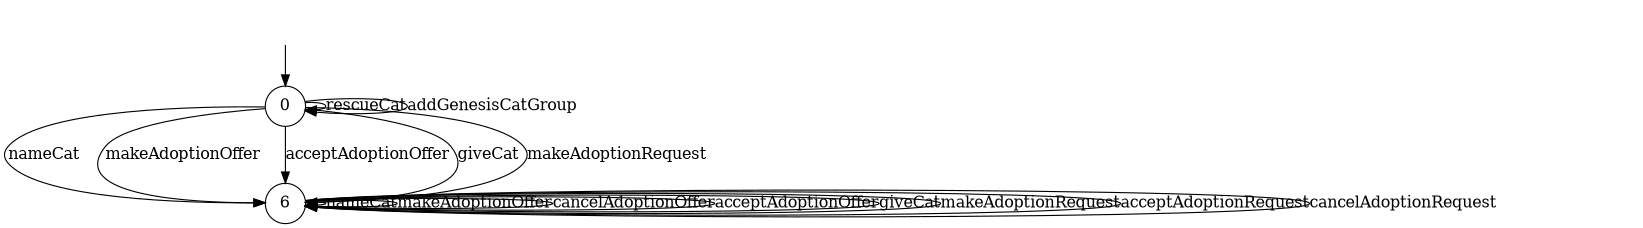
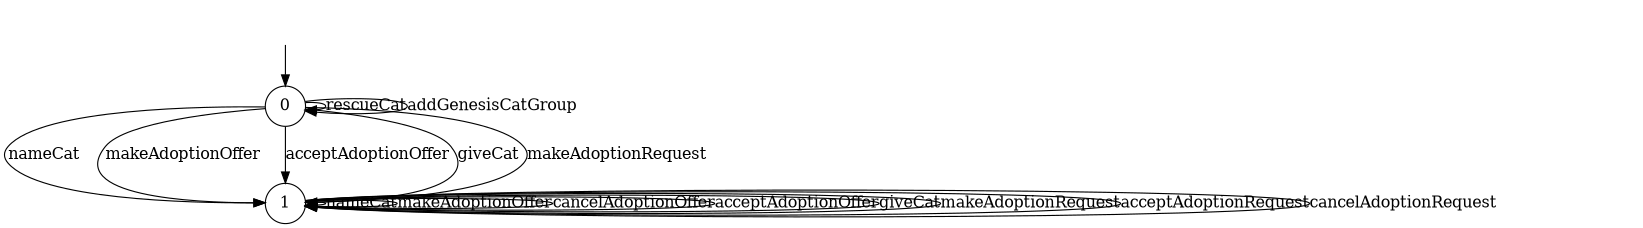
  digraph {
    rankdir=TB
    node [shape=circle]
    "" [shape=plaintext]
    n2 [label=0]
-   n3 [label=6]
+   n3 [label=1]
    "" -> n2
    n2 -> n2 [label=rescueCat]
    n2 -> n2 [label=addGenesisCatGroup]
    n2 -> n3 [label=nameCat]
    n2 -> n3 [label=makeAdoptionOffer]
    n2 -> n3 [label=acceptAdoptionOffer]
    n2 -> n3 [label=giveCat]
    n2 -> n3 [label=makeAdoptionRequest]
    n3 -> n3 [label=nameCat]
    n3 -> n3 [label=makeAdoptionOffer]
    n3 -> n3 [label=cancelAdoptionOffer]
    n3 -> n3 [label=acceptAdoptionOffer]
    n3 -> n3 [label=giveCat]
    n3 -> n3 [label=makeAdoptionRequest]
    n3 -> n3 [label=acceptAdoptionRequest]
    n3 -> n3 [label=cancelAdoptionRequest]
  }
